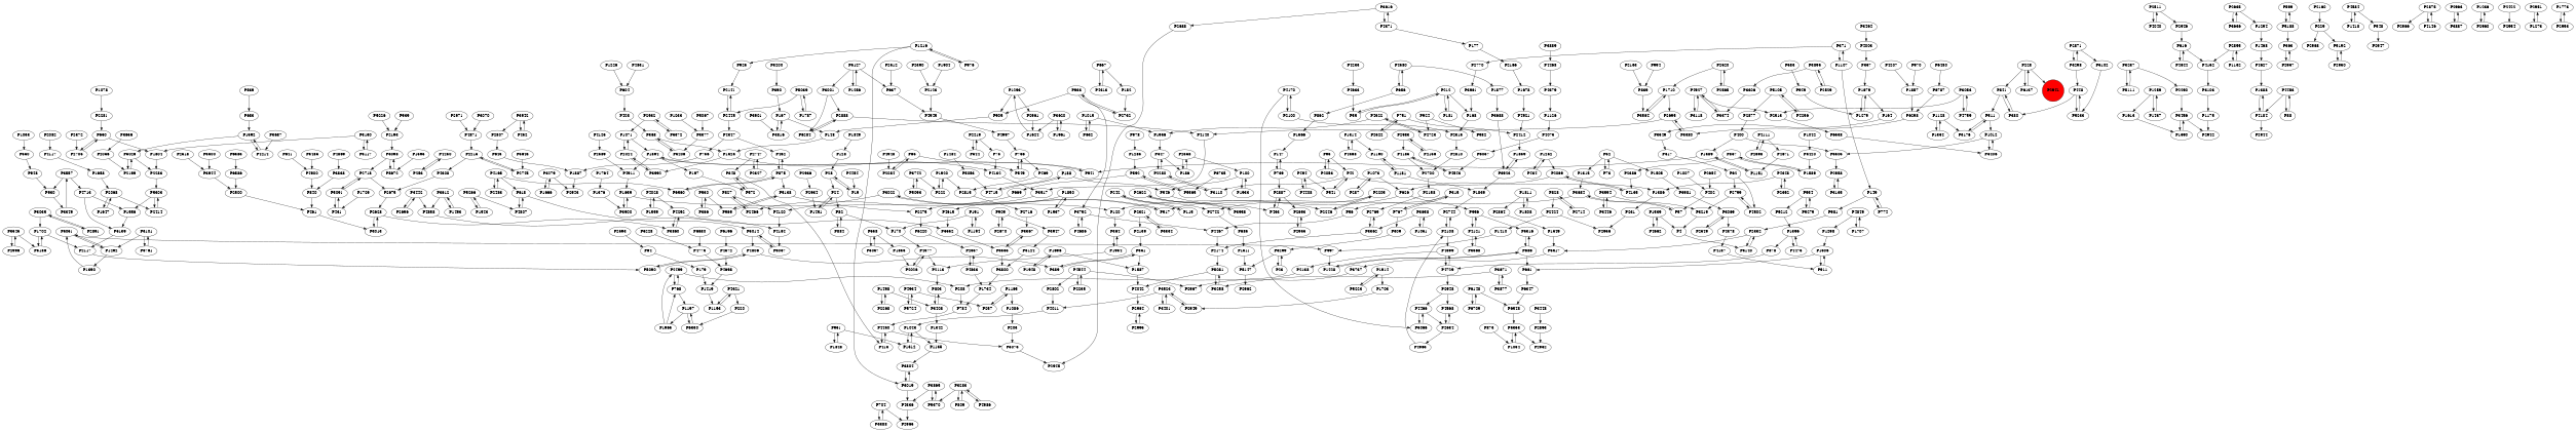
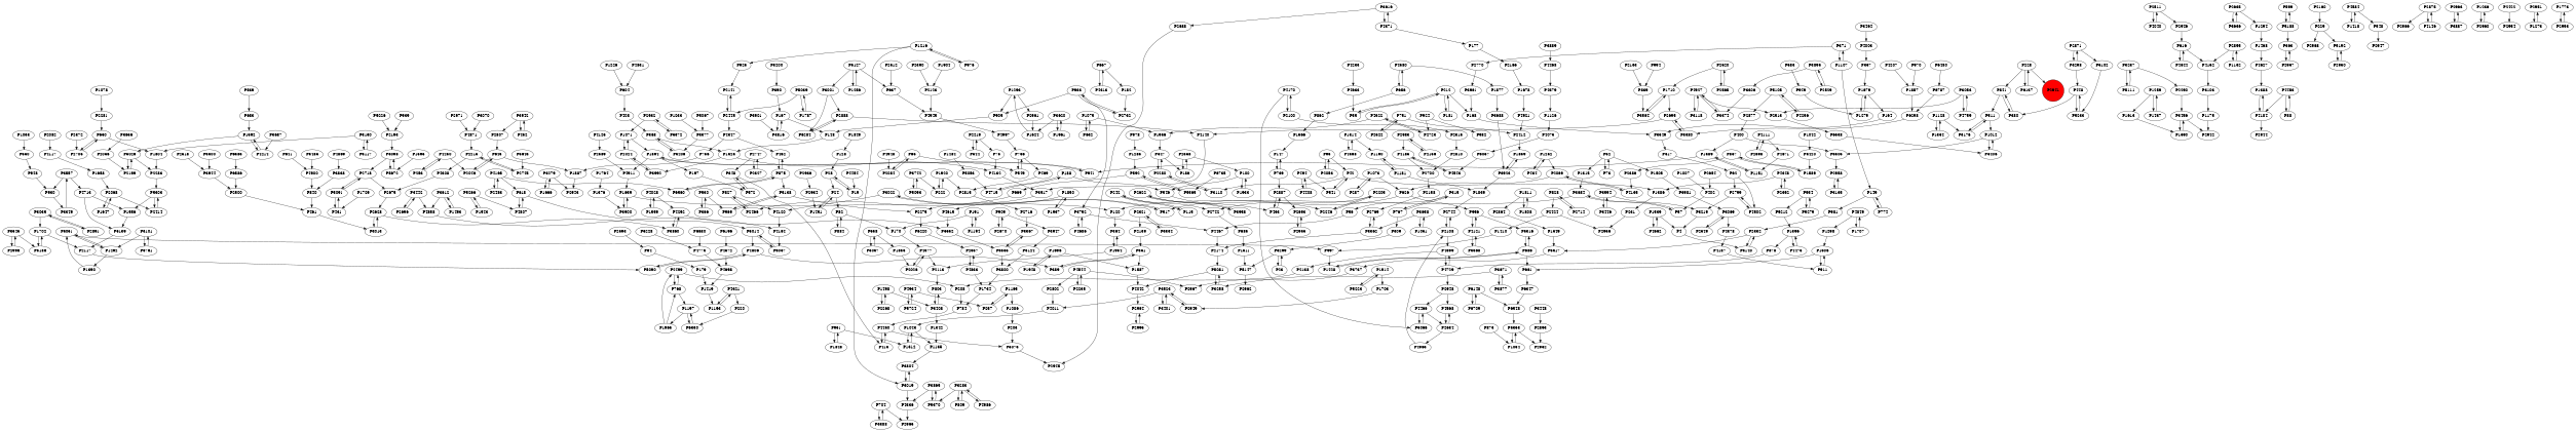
  digraph {
    P1190
    P1181
    P1839
    P2744
    P3523
    P2949
    P3401
    P4011
    P1043
    P767
    P309
    P315
    P5299
    P56
    P5147
    P23
    P530
    P969
    P366
    P5138
    P2275
    P1511
    P2962
    P3860
    P4252
    P5552
    P3355
    P1498
    P3408
    P2268
    P1342
    P803
    P1135
    P3069
    P4378
    P2549
    P4187
    P911
    P4615
    P3800
    P3367
    P2971
    P4871
    P2215
    P2745
    P4308
    P168
    P3549
    P317
    P62
    P3053
    P4759
    P2513
    P6538
    P1256
    P5127
    P3001
    P637
    P2888
    P6284
    P4945
    P1315
    P3684
    P120
    P57
    P364
    P6196
    P4572
    P4698
    P1419
    P2219
    P544
    P75
    P4132
    P667
    P182
    P4313
    P2732
    P933
    P2358
    P100
    P186
    P1933
    P546
    P433
    P368
    P1323
    P3206
    P3992
    P2024
    P3517
    P5303
    P1556
    P2414
    P5139
    P2117
    P3761
    P3101
    P1292
    P5051
    P1390
    P1850
    P1937
    P6680
    P4773
    P3752
    P905
    P4686
    P4467
    P148
    P2108
    P4399
    P4729
    P2138
    P1702
    P5186
    P5090
    P924
    P982
    P2723
    P4322
    P1071
    P1894
    P1165
    P257
    P1086
    P203
    P3237
    P5111
    P2290
    P3456
    P4450
    P5073
    P413
    P2945
    P3958
    P2622
    P2246
    P2205
    P554
    P5279
    P5212
    P1396
    P756
    P1887
    P2943
    P2520
    P1710
    P2565
    P3564
    P2695
    P4140
    P3380
    P3594
    P3219
    P3446
    P4
    P3140
    P2327
    P2747
    P348
    P572
    P939
    P2193
    P3098
    P2718
    P5672
    P242
    P2742
    P115
    P685
    P997
    P1298
    P1506
    P661
    P6347
    P6548
    P5353
    P1034
    P2952
    P4408
    P494
    P541
    P42
    P4042
    P2964
    P2995
    P3117
    P3130
    P1804
    P2283
    P1007
    P402
    P4111
    P2698
    P4671
    P1151
    P167
    P3816
    P3442
    P2696
    P4858
    P4164
    P357
    P1679
    P1279
    P164
    P4502
    P2799
    P2693
    P2955
    P1848
    P951
    P1312
    P3620
    P1624
    P1961
    P1293
    P2961
    P1216
    P3019
    P976
    P925
    P4336
    P3804
    P2141
    P2965
    P3838
    P840
    P461
    P3013
    P873
    P828
    P2424
    P2714
    P1410
    P2956
    P618
    P5014
    P4807
    P3057
    P4806
    P389
    P1252
    P434
    P2069
    P626
    P4135
    P2628
    P768
    P1197
    P2499
    P6330
    P1965
    P208
    P2948
    P4568
    P4466
    P2445
    P4347
    P462
    P4921
    P2412
    P1859
    P3923
    P1153
    P2700
    P2158
    P2769
    P3362
    P3895
    P3306
    P2529
    P3374
    P4927
    P3658
    P1051
    P2174
    P5081
    P1468
    P4627
    P1388
    P4184
    P6220
    P3900
    P1659
    P4321
    P220
    P2871
    P3298
    P5102
    P448
    P5233
    P380
    P599
    P5188
    P363
    P2957
    P191
    P170
    P1194
    P4377
    P2113
    P2026
    P3258
    P1012
    P5406
    P3305
    P2958
    P2522
    P751
    P351
    P1587
    P212
    P181
    P55
    P2688
    P253
    P4250
+   P2046
    P643
    P197
    P4911
    P941
    P2056
    P2199
    P5026
    P841
    P511
    P3176
    P5643
    P558
    P5037
    P1833
    P3464
    P4003
    P128
    P28
    P19
    P24
    P82
    P1451
    P656
    P862
    P4580
    P1566
    P1877
    P147
    P1505
    P3981
    P228
    P6137
    P2941 [fillcolor=red shape=circle style=filled]
    P1389
    P3616
    P4371
    P177
    P2166
    P408
    P1428
    P686
    P1354
    P1128
    P517
    P956
    P3022
    P5316
    P4121
    P4120
    n370 [label=P650]
    P2705
    P3110
    P1386
    P2280
    P231
    P4165
    P6560
    P2483
    P875
    P4833
    P1734
    P2357
    P784
    P739
    P2887
    P6298
    P547
    P3688
    P1914
    P1703
    P5223
    P229
    P2968
    P5192
    P2160
    P827
    P2466
    P2950
    P4125
    P2589
    P5266
    P1543
    P2352
    P4348
    P1493
    P3612
    P3485
    P4900
    P2123
    P4997
    P736
    P1954
    P2532
    P5372
    P548
    P2947
    P3545
    P2996
    P4256
    P5105
    P2877
    P400
    P65
    P549
    P2084
    P469
    P179
    P2815
    P1808
    P1811
    P2864
    P1549
    P2390
    P3942
    P452
    P2807
    P2511
    P4040
    P2946
    P616
    P4214
    P1592
    P5317
    P3737
    P1707
    P4849
    P3947
    P3124
    P52
    P73
    P1658
    P2068
    P1647
    P390
    P857
    P2386
    P1589
    P3557
    P930
    P4713
    P3349
    P1956
    P149
    P774
    P981
    P2332
    P592
    P669
    P5565
    P4633
    P5039
    P1787
    P3368
    P1904
    P1764
    P1376
    P2875
    P2966
    P4146
    P1259
    P1437
    P1613
    P1590
    P2635
    P3636
    P1294
    P4644
    P4152
    P3103
    P4544
    P2235
    P2802
    P2967
    P3135
    P6586
    P2500
    P949
    P4475
    P878
    P583
    P3889
    P4468
    P4379
    P1126
    P1857
    P3961
    P64
    P1175
    P2942
    P2139
    P884
    P2534
    P5066
    P4963
    P1559
    P4028
    P4170
    P2100
    P2315
    P2963
    P3887
    P1849
    P5067
    P3377
    P2810
    P4715
    P188
    P1132
    P2855
    P1418
    P4584
    P1696
    P1948
    P2944
    P3118
    P371
    P2770
    P1107
    P2716
    P2893
    P2593
    P1678
    P431
    P5091
    P2675
    P2156
    P2983
    P4185
    P4543
    P1033
    P550
    P948
    P6735
    P4453
    P88
    P5228
    P3200
    P4986
    P3283
    P809
    P5370
    P3865
    P5724
    P4934
    P1484
    P5053
    P4207
    P4869
    P909
    P2670
    P1236
    P2960
    P3035
    P2891
    P3944
    P3742
    P222
    P5093
    P1920
    P1314
    P4368
    P2934
    P1042
    P3420
    P1666
    P3279
    P994
    P839
    P2518
    P93
    P2053
    P4454
-   P1015
+   P1015 [label=P1075]
    P632
    P3877
    P3671
    P6383
    P970
    P5226
    P2422
    P2954
    P1595
    P4075
    P6057
    P1226
    P604
    P1539
    P4662
    P2936
    P683
    P2951
    P1273
    P704
    P3388
    P6148
    P6709
    P4233
    P978
    P1285
    P4117
    P2082
    P3687
    P1073
    P287
    P1773
    P2953
    P4948
    P3901
    P1078
    P2281
    P1233
    P539
    P4831
    P3334
    P2321
    P6480
    P6787
    P2372
    P2654
    P2512
    P641
    P1729
    P3070
    P3656
    P2133
    P3448
    P3300
    P1190 -> P1181
    P1181 -> P1190
    P1181 -> P1839
    P1839 -> P2744
    P2744 -> P2108
    P3523 -> P2949
    P3523 -> P3401
    P3523 -> P4011
    P2949 -> P3523
    P3401 -> P3523
    P4011 -> P1043
    P1043 -> P1135
    P1043 -> P1312
    P767 -> P309
    P767 -> P315
    P309 -> P5299
    P315 -> P767
    P315 -> P56
    P5299 -> P5147
    P5299 -> P23
    P56 -> P4467
    P5147 -> P2962
    P23 -> P5299
    P530 -> P969
    P530 -> P366
    P969 -> P5138
    P366 -> P530
    P5138 -> P969
    P5138 -> P2275
    P2275 -> P6220
    P1511 -> P5147
    P3860 -> P4252
    P4252 -> P3860
    P4252 -> P5552
    P5552 -> P3355
    P3355 -> P3800
    P3355 -> P3367
    P1498 -> P3408
    P1498 -> P2268
    P3408 -> P1342
    P3408 -> P803
    P2268 -> P1498
    P1342 -> P1135
    P803 -> P3408
    P1135 -> P3804
    P3069 -> P4378
    P3069 -> P2549
    P4378 -> P4187
    P2549 -> P3069
    P4187 -> P911
    P911 -> P1506
    P4615 -> P5552
    P3800 -> P1734
    P3367 -> P3355
    P2971 -> P4871
    P4871 -> P2215
    P2215 -> P2745
    P2215 -> P4308
    P2745 -> P2215
    P4308 -> P2675
-   P168 -> P2315
+   P168 -> P3549
    P3549 -> P317
    P317 -> P62
    P62 -> P4502
    P62 -> P2799
    P3053 -> P4759
    P3053 -> P2513
    P4759 -> P3053
    P2513 -> P6538
    P6538 -> P5406
    P1256 -> P5127
    P5127 -> P1256
    P5127 -> P3001
    P5127 -> P637
    P3001 -> P2888
    P3001 -> P6284
    P637 -> P4945
    P2888 -> P6284
    P2888 -> P4140
    P6284 -> P2888
    P4945 -> P4997
    P1315 -> P3684
    P3684 -> P120
    P3684 -> P57
    P120 -> P364
    P57 -> P3684
    P364 -> P1954
    P6196 -> P4572
    P4572 -> P4698
    P4698 -> P1419
    P1419 -> P1153
    P2219 -> P544
    P2219 -> P75
    P544 -> P2219
    P75 -> P4132
    P4132 -> P3517
    P667 -> P182
    P667 -> P4313
    P182 -> P2732
    P4313 -> P667
    P2732 -> P933
    P933 -> P2732
    P933 -> P3752
    P933 -> P905
    P2358 -> P100
    P2358 -> P186
    P100 -> P1933
    P100 -> P546
    P186 -> P2358
    P1933 -> P100
    P546 -> P433
    P433 -> P2887
    P368 -> P1323
    P368 -> P3206
    P1323 -> P4132
    P1323 -> P3992
    P3206 -> P368
    P3992 -> P2024
    P2024 -> P3992
    P2024 -> P1071
    P3517 -> P2275
    P5303 -> P1556
    P5303 -> P2414
    P1556 -> P5139
    P2414 -> P5303
    P5139 -> P2117
    P2117 -> P5090
    P3761 -> P3101
    P3101 -> P3761
    P3101 -> P1292
    P1292 -> P5051
    P1292 -> P1390
    P5051 -> P1292
    P5051 -> P997
    P1390 -> P5051
    P1850 -> P4615
    P1850 -> P1937
    P1937 -> P1850
    P6680 -> P4773
    P4773 -> P4698
    P3752 -> P4686
    P3752 -> P4467
    P905 -> P148
    P4686 -> P3752
    P4467 -> P2174
    P148 -> P1323
    P2108 -> P2744
    P2108 -> P4399
    P4399 -> P4729
    P4399 -> P2138
    P4729 -> P4399
    P4729 -> P2948
    P2138 -> P208
    P1702 -> P2117
    P1702 -> P5186
    P5186 -> P1702
    P5090 -> P4806
    P924 -> P982
    P924 -> P2723
    P2723 -> P4322
    P4322 -> P2723
    P4322 -> P1956
    P1071 -> P2024
    P1071 -> P1894
    P1894 -> P197
    P1894 -> P4911
    P1894 -> P941
    P1165 -> P257
    P1165 -> P1086
    P257 -> P1165
    P1086 -> P203
    P203 -> P5073
    P3237 -> P5111
    P3237 -> P2290
    P5111 -> P3237
    P2290 -> P3456
    P3456 -> P1590
    P3456 -> P2942
    P4450 -> P5073
    P4450 -> P413
    P5073 -> P2945
    P413 -> P4450
    P3958 -> P2622
    P2622 -> P3958
    P2622 -> P2246
    P2246 -> P2205
    P2205 -> P2246
    P2205 -> P2742
    P554 -> P5279
    P554 -> P5212
    P5279 -> P554
    P5212 -> P1396
    P1396 -> P4475
    P1396 -> P878
    P756 -> P1887
    P1887 -> P2943
    P2520 -> P1710
    P2520 -> P2565
    P1710 -> P3564
    P1710 -> P2695
    P2565 -> P2520
    P3564 -> P1710
    P2695 -> P4140
    P2695 -> P3380
    P4140 -> P3517
    P3380 -> P2695
    P3594 -> P3219
    P3594 -> P3446
    P3219 -> P4
    P3446 -> P3594
    P4 -> P3140
    P3140 -> P2332
    P2327 -> P2747
    P2747 -> P2327
    P2747 -> P348
    P348 -> P413
    P348 -> P572
    P572 -> P348
    P939 -> P2193
    P2193 -> P3098
    P3098 -> P2718
    P3098 -> P5672
    P2718 -> P5091
    P2718 -> P2675
    P5672 -> P3098
    P242 -> P2742
    P242 -> P115
    P2742 -> P685
    P115 -> P242
    P685 -> P1511
    P997 -> P1428
    P1298 -> P1506
    P1506 -> P911
    P1506 -> P661
    P661 -> P6347
    P6347 -> P6548
    P6548 -> P5353
    P5353 -> P1034
    P5353 -> P2952
    P1034 -> P5353
    P4408 -> P494
    P494 -> P4408
    P494 -> P541
    P541 -> P42
    P42 -> P541
    P42 -> P3110
    P42 -> P1386
    P4042 -> P2964
    P2964 -> P2995
    P2995 -> P2964
    P3117 -> P3130
    P3130 -> P3117
    P3130 -> P1804
    P1804 -> P2283
    P2283 -> P5303
    P1007 -> P402
    P402 -> P57
    P4111 -> P2698
    P4111 -> P4671
    P2698 -> P4111
    P4671 -> P1151
    P1151 -> P1389
    P167 -> P148
    P167 -> P3816
    P3816 -> P167
    P3442 -> P2696
    P3442 -> P4858
    P2696 -> P3442
    P4858 -> P4164
    P4164 -> P3057
    P357 -> P1679
    P1679 -> P1279
    P1679 -> P164
    P1279 -> P1679
    P164 -> P3549
    P4502 -> P2799
    P2799 -> P3219
    P2799 -> P4502
    P2693 -> P2955
    P2955 -> P2693
    P1848 -> P951
    P951 -> P1848
    P951 -> P1312
    P1312 -> P1043
    P3620 -> P1624
    P3620 -> P1961
    P1624 -> P1293
    P1961 -> P3620
    P1293 -> P905
    P1293 -> P2961
    P2961 -> P1624
    P1216 -> P3019
    P1216 -> P976
    P1216 -> P925
    P3019 -> P4336
    P3019 -> P3804
    P976 -> P1216
    P925 -> P2141
    P4336 -> P2965
    P3804 -> P3019
    P2141 -> P2445
    P3838 -> P840
    P840 -> P461
    P461 -> P3013
    P3013 -> P2628
    P873 -> P1034
    P828 -> P2424
    P828 -> P2714
    P2424 -> P1410
    P2424 -> P2956
    P2714 -> P828
    P1410 -> P997
    P618 -> P5014
    P618 -> P4807
    P5014 -> P3057
    P5014 -> P4806
    P4807 -> P618
    P3057 -> P5014
    P4806 -> P5090
    P4806 -> P389
    P389 -> P351
    P1252 -> P434
    P1252 -> P2069
    P434 -> P1252
    P2069 -> P626
    P2069 -> P4135
    P626 -> P517
    P626 -> P956
    P4135 -> P2069
    P2628 -> P3860
    P2628 -> P3013
    P768 -> P1197
    P768 -> P2499
    P1197 -> P6330
    P1197 -> P1965
    P2499 -> P768
    P2499 -> P208
    P6330 -> P1197
    P1965 -> P768
    P1965 -> P2499
    P208 -> P784
    P2948 -> P4568
    P2948 -> P4466
    P4568 -> P2534
    P4466 -> P2534
    P4466 -> P5066
    P2445 -> P2141
    P2445 -> P4347
    P4347 -> P756
    P4347 -> P462
    P462 -> P875
    P4921 -> P2412
    P2412 -> P1859
    P1859 -> P3923
    P3923 -> P1839
    P3923 -> P1859
    P1153 -> P4321
    P2700 -> P2158
    P2158 -> P2769
    P2769 -> P3362
    P3362 -> P2769
    P3362 -> P2174
    P3895 -> P3306
    P3895 -> P2529
    P3306 -> P3374
    P2529 -> P3895
    P3374 -> P4927
    P4927 -> P2513
    P4927 -> P3374
    P4927 -> P3118
    P3658 -> P3362
    P3658 -> P1051
    P1051 -> P3658
    P2174 -> P5081
    P5081 -> P4042
    P5081 -> P3258
    P1468 -> P4627
    P4627 -> P1388
    P1388 -> P4184
    P4184 -> P1388
    P4184 -> P2944
    P6220 -> P2357
    P3900 -> P1659
    P1659 -> P120
    P1659 -> P3900
    P4321 -> P1153
    P4321 -> P220
    P220 -> P6330
    P2871 -> P3298
    P2871 -> P5102
    P3298 -> P2871
    P3298 -> P448
    P5102 -> P5233
    P448 -> P5233
    P448 -> P380
    P5233 -> P448
    P380 -> P841
    P599 -> P5188
    P5188 -> P599
    P5188 -> P363
    P363 -> P2957
    P2957 -> P363
    P191 -> P170
    P191 -> P1194
    P170 -> P4377
    P1194 -> P191
    P4377 -> P2113
    P4377 -> P2026
    P2113 -> P803
    P2026 -> P4377
    P3258 -> P5081
    P1012 -> P5406
    P1012 -> P3305
    P5406 -> P1012
    P3305 -> P2958
    P2958 -> P3135
    P2522 -> P751
    P751 -> P2412
    P751 -> P2522
    P351 -> P389
    P351 -> P1587
    P1587 -> P4042
    P212 -> P168
    P212 -> P181
    P212 -> P55
    P181 -> P212
    P55 -> P212
    P2688 -> P2945
    P253 -> P4250
    P4250 -> P253
+   P4250 -> P2046
+   P2046 -> P643
    P643 -> P1887
+   P643 -> P2046
    P197 -> P572
    P4911 -> P1659
    P941 -> P1894
    P2056 -> P2199
    P2199 -> P5026
    P5026 -> P2283
    P5026 -> P2199
    P841 -> P380
    P841 -> P511
    P511 -> P1012
    P511 -> P3176
    P3176 -> P511
    P5643 -> P2745
    P558 -> P5037
    P558 -> P1833
    P5037 -> P558
    P1833 -> P2026
    P3464 -> P4003
    P4003 -> P357
    P128 -> P28
    P28 -> P19
    P28 -> P24
    P19 -> P28
    P24 -> P82
    P24 -> P1451
    P82 -> P170
    P82 -> P884
    P1451 -> P24
    P656 -> P862
    P656 -> P4580
    P862 -> P1566
    P4580 -> P656
    P4580 -> P1877
    P1566 -> P147
    P1877 -> P3688
    P147 -> P739
    P1505 -> P3981
    P3981 -> P3069
    P228 -> P841
    P228 -> P6137
    P228 -> P2941
    P6137 -> P228
    P1389 -> P1151
    P1389 -> P941
    P3616 -> P2688
    P3616 -> P4371
    P4371 -> P3616
    P4371 -> P177
    P177 -> P2166
    P2166 -> P1678
    P408 -> P368
    P1428 -> P686
    P686 -> P661
    P686 -> P1428
    P686 -> P5316
    P1354 -> P1128
    P1128 -> P3176
    P1128 -> P1354
    P517 -> P3022
    P956 -> P5316
    P956 -> P4121
    P3022 -> P517
    P3022 -> P4120
    P5316 -> P686
    P4121 -> P956
    P4121 -> P3368
    P4120 -> P4164
    n370 -> P1804
    n370 -> P2705
    P2705 -> n370
    P3110 -> P2280
    P1386 -> P231
    P2280 -> P3110
    P2280 -> P547
    P231 -> P2956
    P4165 -> P618
    P4165 -> P6560
    P4165 -> P2483
    P6560 -> P875
    P2483 -> P4165
    P875 -> P5138
    P875 -> P462
    P875 -> P6560
    P4833 -> P1734
    P4833 -> P2357
    P1734 -> P784
    P2357 -> P4833
    P784 -> P4450
    P739 -> P147
    P739 -> P2887
    P2887 -> P433
    P2887 -> P2693
    P6298 -> P3380
    P547 -> P186
    P547 -> P2280
    P3688 -> P3923
    P1914 -> P1703
    P1914 -> P5223
    P1703 -> P2949
    P5223 -> P1914
    P229 -> P2968
    P229 -> P5192
    P5192 -> P2950
    P2160 -> P229
    P827 -> P4120
    P827 -> P2466
    P2466 -> P827
    P2950 -> P5192
    P4125 -> P2589
    P2589 -> P4911
    P5266 -> P4807
    P5266 -> P1543
    P1543 -> P5266
    P2352 -> P4348
    P4348 -> P1386
    P4348 -> P2352
    P1493 -> P3612
    P3612 -> P4858
    P3612 -> P1493
    P3485 -> P4900
    P4900 -> P840
    P2123 -> P4945
    P4997 -> P736
    P736 -> P549
    P736 -> P469
    P1954 -> P364
    P1954 -> P2113
    P2532 -> P1071
    P2532 -> P5372
    P5372 -> P2532
    P548 -> P2947
    P3545 -> P5186
    P3545 -> P2996
    P2996 -> P3545
    P4256 -> P5105
    P5105 -> P4256
    P5105 -> P2877
    P2877 -> P400
    P400 -> P3305
    P400 -> P1389
    P65 -> P549
    P65 -> P2084
    P549 -> P736
    P2084 -> P65
    P469 -> P2815
    P179 -> P1419
    P2815 -> P2716
    P1808 -> P1811
    P1811 -> P1808
    P1811 -> P2864
    P2864 -> P1549
    P1549 -> P5317
    P2390 -> P2123
    P3942 -> P452
    P3942 -> P2807
    P452 -> P3942
    P2807 -> P643
    P2511 -> P4040
    P2511 -> P2946
    P4040 -> P2511
    P2946 -> P616
    P616 -> P4644
    P616 -> P4152
    P4214 -> P1592
    P1592 -> P5026
    P1592 -> P4214
    P5317 -> P3737
    P3737 -> P2967
    P1707 -> P4849
    P4849 -> P1298
    P4849 -> P1707
    P3947 -> P3124
    P3124 -> P3800
    P52 -> P1315
    P52 -> P1505
    P52 -> P73
    P73 -> P52
    P1658 -> P2068
    P2068 -> P2414
    P2068 -> P1647
    P1647 -> P2068
    P390 -> P167
    P857 -> P2386
    P857 -> P1589
    P2386 -> P4135
    P1589 -> P857
    P3557 -> P930
    P3557 -> P4713
    P930 -> P3349
    P4713 -> P1556
    P4713 -> P5139
    P3349 -> P3557
    P1956 -> P547
    P149 -> P774
    P149 -> P981
    P774 -> P149
    P981 -> P2332
    P2332 -> P3140
    P2332 -> P5317
    P592 -> P669
    P592 -> P5565
    P669 -> P2466
    P5565 -> P592
    P4633 -> P55
    P5039 -> P2445
    P5039 -> P1787
    P1787 -> P5039
    P3368 -> P4121
    P1904 -> P2123
    P1764 -> P1376
    P1376 -> P3900
    P2875 -> P2966
    P2875 -> P4146
    P4146 -> P2875
    P1259 -> P1437
    P1259 -> P1613
    P1437 -> P1259
    P1613 -> P1590
    P1590 -> P3456
    P2635 -> P3636
    P2635 -> P1294
    P3636 -> P2635
    P1294 -> P1468
    P4644 -> P616
    P4152 -> P3103
    P3103 -> P1175
    P4544 -> P2235
    P4544 -> P2802
    P4544 -> P2967
    P2235 -> P4544
    P2802 -> P4011
    P3135 -> P2958
    P6586 -> P2500
    P2500 -> P461
    P949 -> P1279
    P4475 -> P1396
    P878 -> P4729
    P583 -> P949
    P3889 -> P4468
    P4468 -> P4379
    P4379 -> P1126
    P1126 -> P4075
    P1857 -> P6298
    P3961 -> P168
    P64 -> P179
    P1175 -> P2942
    P2139 -> P351
    P884 -> P82
    P2534 -> P4568
    P2534 -> P4963
    P5066 -> P4466
    P4963 -> P2108
    P1559 -> P4028
    P4028 -> P4252
    P4028 -> P1559
    P4170 -> P5066
    P4170 -> P2100
    P2100 -> P4170
    P2100 -> P2315
    P2315 -> P2810
    P2963 -> P3887
    P3887 -> P2963
    P1849 -> P128
    P5067 -> P3377
    P3377 -> P3206
    P2810 -> P2700
    P4715 -> P188
    P188 -> P546
    P188 -> P4715
    P1132 -> P2855
    P2855 -> P4152
    P2855 -> P1132
    P1418 -> P4584
    P4584 -> P548
    P4584 -> P1418
    P1696 -> P1587
    P1696 -> P1948
    P1948 -> P1696
    P3118 -> P4927
    P371 -> P2770
    P371 -> P1107
    P2770 -> P3961
    P1107 -> P149
    P1107 -> P371
    P2716 -> P3367
    P2893 -> P2952
    P2593 -> P64
    P1678 -> P4921
    P431 -> P5091
    P5091 -> P2718
    P5091 -> P431
    P2675 -> P2628
    P2156 -> P2983
    P2983 -> P2156
    P2983 -> P4185
    P4185 -> P2700
    P4185 -> P4543
    P4543 -> P4185
    P1033 -> P550
    P550 -> P948
    P948 -> P930
    P6735 -> P5565
    P4453 -> P4184
    P4453 -> P88
    P88 -> P4453
    P5228 -> P4773
    P3200 -> P390
    P4986 -> P3283
    P3283 -> P4986
    P3283 -> P809
    P3283 -> P5370
    P809 -> P3283
    P5370 -> P3865
    P3865 -> P4336
    P3865 -> P5370
    P5724 -> P4934
    P4934 -> P257
    P4934 -> P5724
    P1484 -> P5053
    P5053 -> P4715
    P4207 -> P1857
    P4869 -> P3838
    P909 -> P3947
    P909 -> P2670
    P2670 -> P909
    P1236 -> P2960
    P2960 -> P1236
    P3035 -> P1702
    P3035 -> P2891
    P2891 -> P3035
    P3944 -> P2500
    P3742 -> P222
    P3742 -> P5093
    P222 -> P1920
    P5093 -> P3742
    P1920 -> P2815
    P1920 -> P222
    P1314 -> P1190
    P1314 -> P4368
    P4368 -> P1314
    P2934 -> P1451
    P1042 -> P3420
    P3420 -> P1589
    P1666 -> P3279
    P3279 -> P2943
    P3279 -> P1666
    P994 -> P839
    P839 -> P3564
    P2518 -> P3944
    P93 -> P42
    P93 -> P2053
    P2053 -> P93
    P4454 -> P19
    P1015 -> P1956
    P1015 -> P632
    P632 -> P1015
    P3877 -> P3671
    P3671 -> P3258
    P3671 -> P3877
    P6383 -> P6586
    P970 -> P1857
    P5226 -> P2193
    P2422 -> P2954
    P1595 -> P5672
    P4075 -> P6057
    P6057 -> P4543
    P1226 -> P604
    P604 -> P408
    P1539 -> P4
    P1539 -> P4662
    P4662 -> P1539
    P2936 -> P2934
    P683 -> P1592
    P2951 -> P1273
    P1273 -> P2951
    P704 -> P2965
    P704 -> P3388
    P3388 -> P704
    P6148 -> P6548
    P6148 -> P6709
    P6709 -> P6148
    P4233 -> P4633
    P978 -> P1285
    P1285 -> P592
    P4117 -> P1658
    P2082 -> P4117
    P3687 -> P4214
    P1073 -> P626
    P1073 -> P287
    P287 -> P1073
    P1773 -> P2953
    P2953 -> P1773
    P4948 -> P2084
    P3901 -> P3816
    P1078 -> P2281
    P2281 -> n370
    P1233 -> P3377
    P539 -> P683
    P4831 -> P604
    P3334 -> P2321
    P2321 -> P2139
    P2321 -> P3334
    P6480 -> P6787
    P6787 -> P6298
    P2372 -> P2705
    P2654 -> P402
    P2512 -> P637
    P641 -> P4900
    P1729 -> P431
    P3070 -> P4871
    P3656 -> P2056
    P2133 -> P839
    P3448 -> P2893
    P3300 -> P3944
  }
